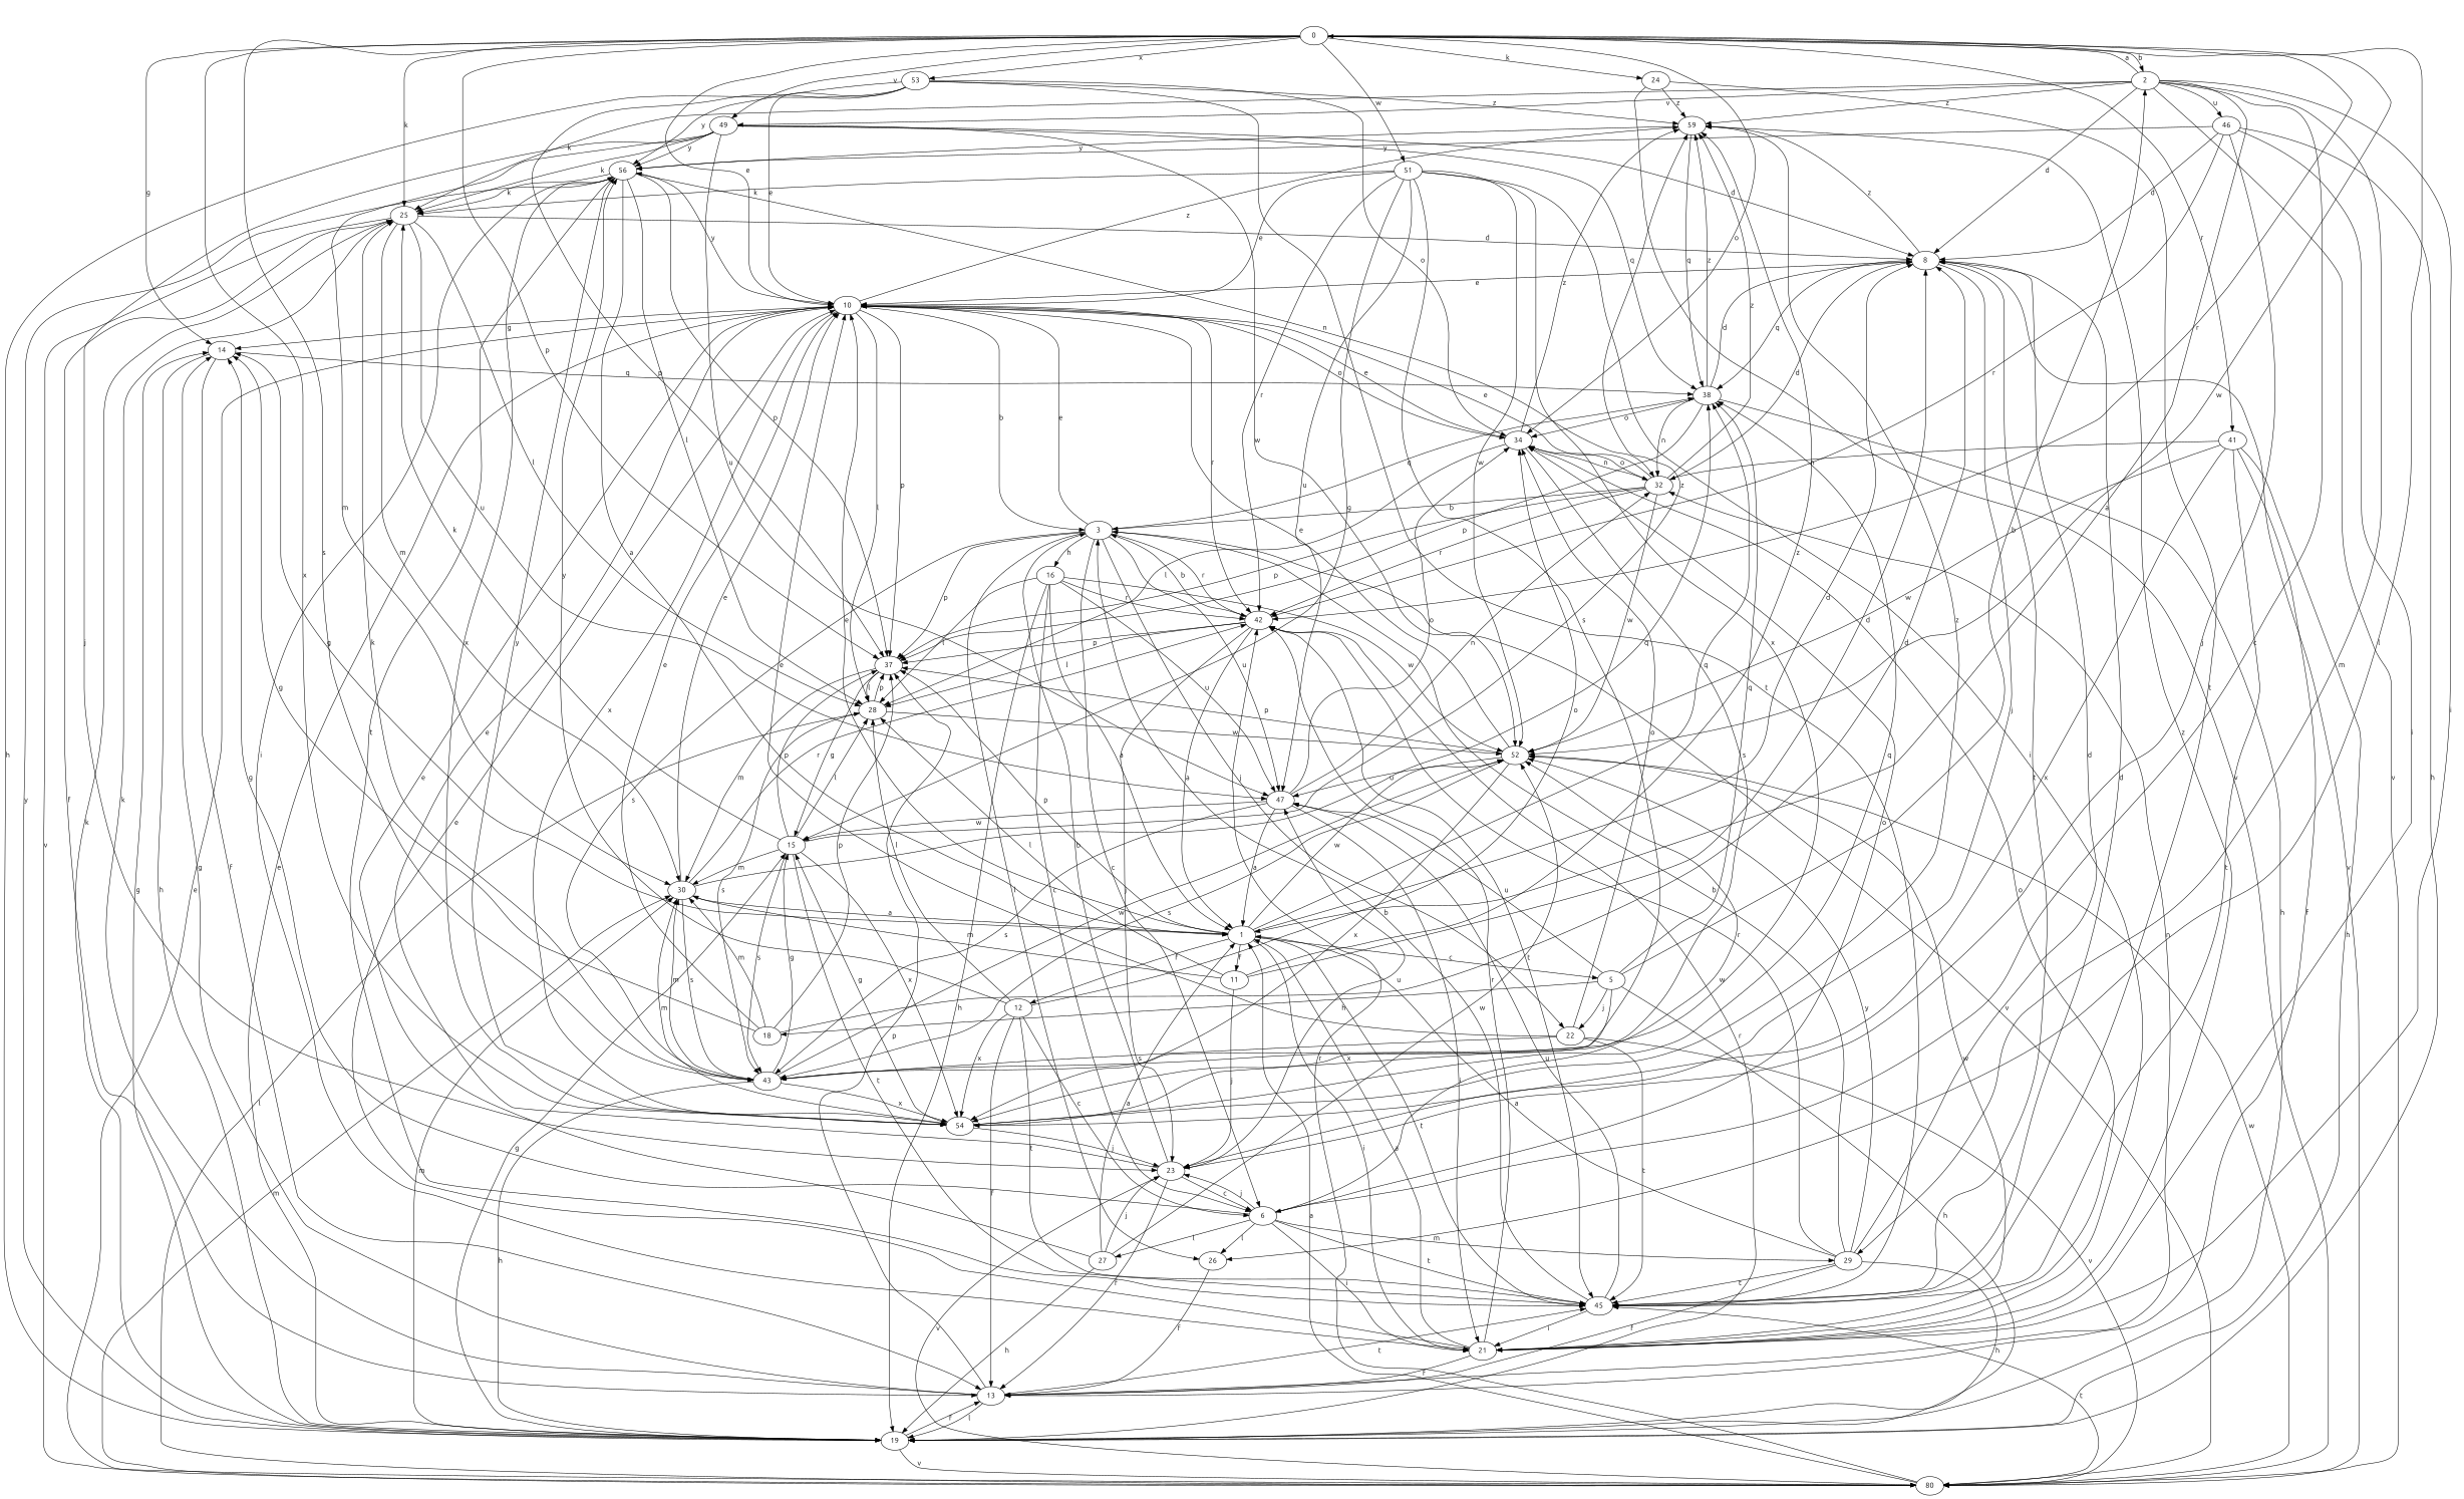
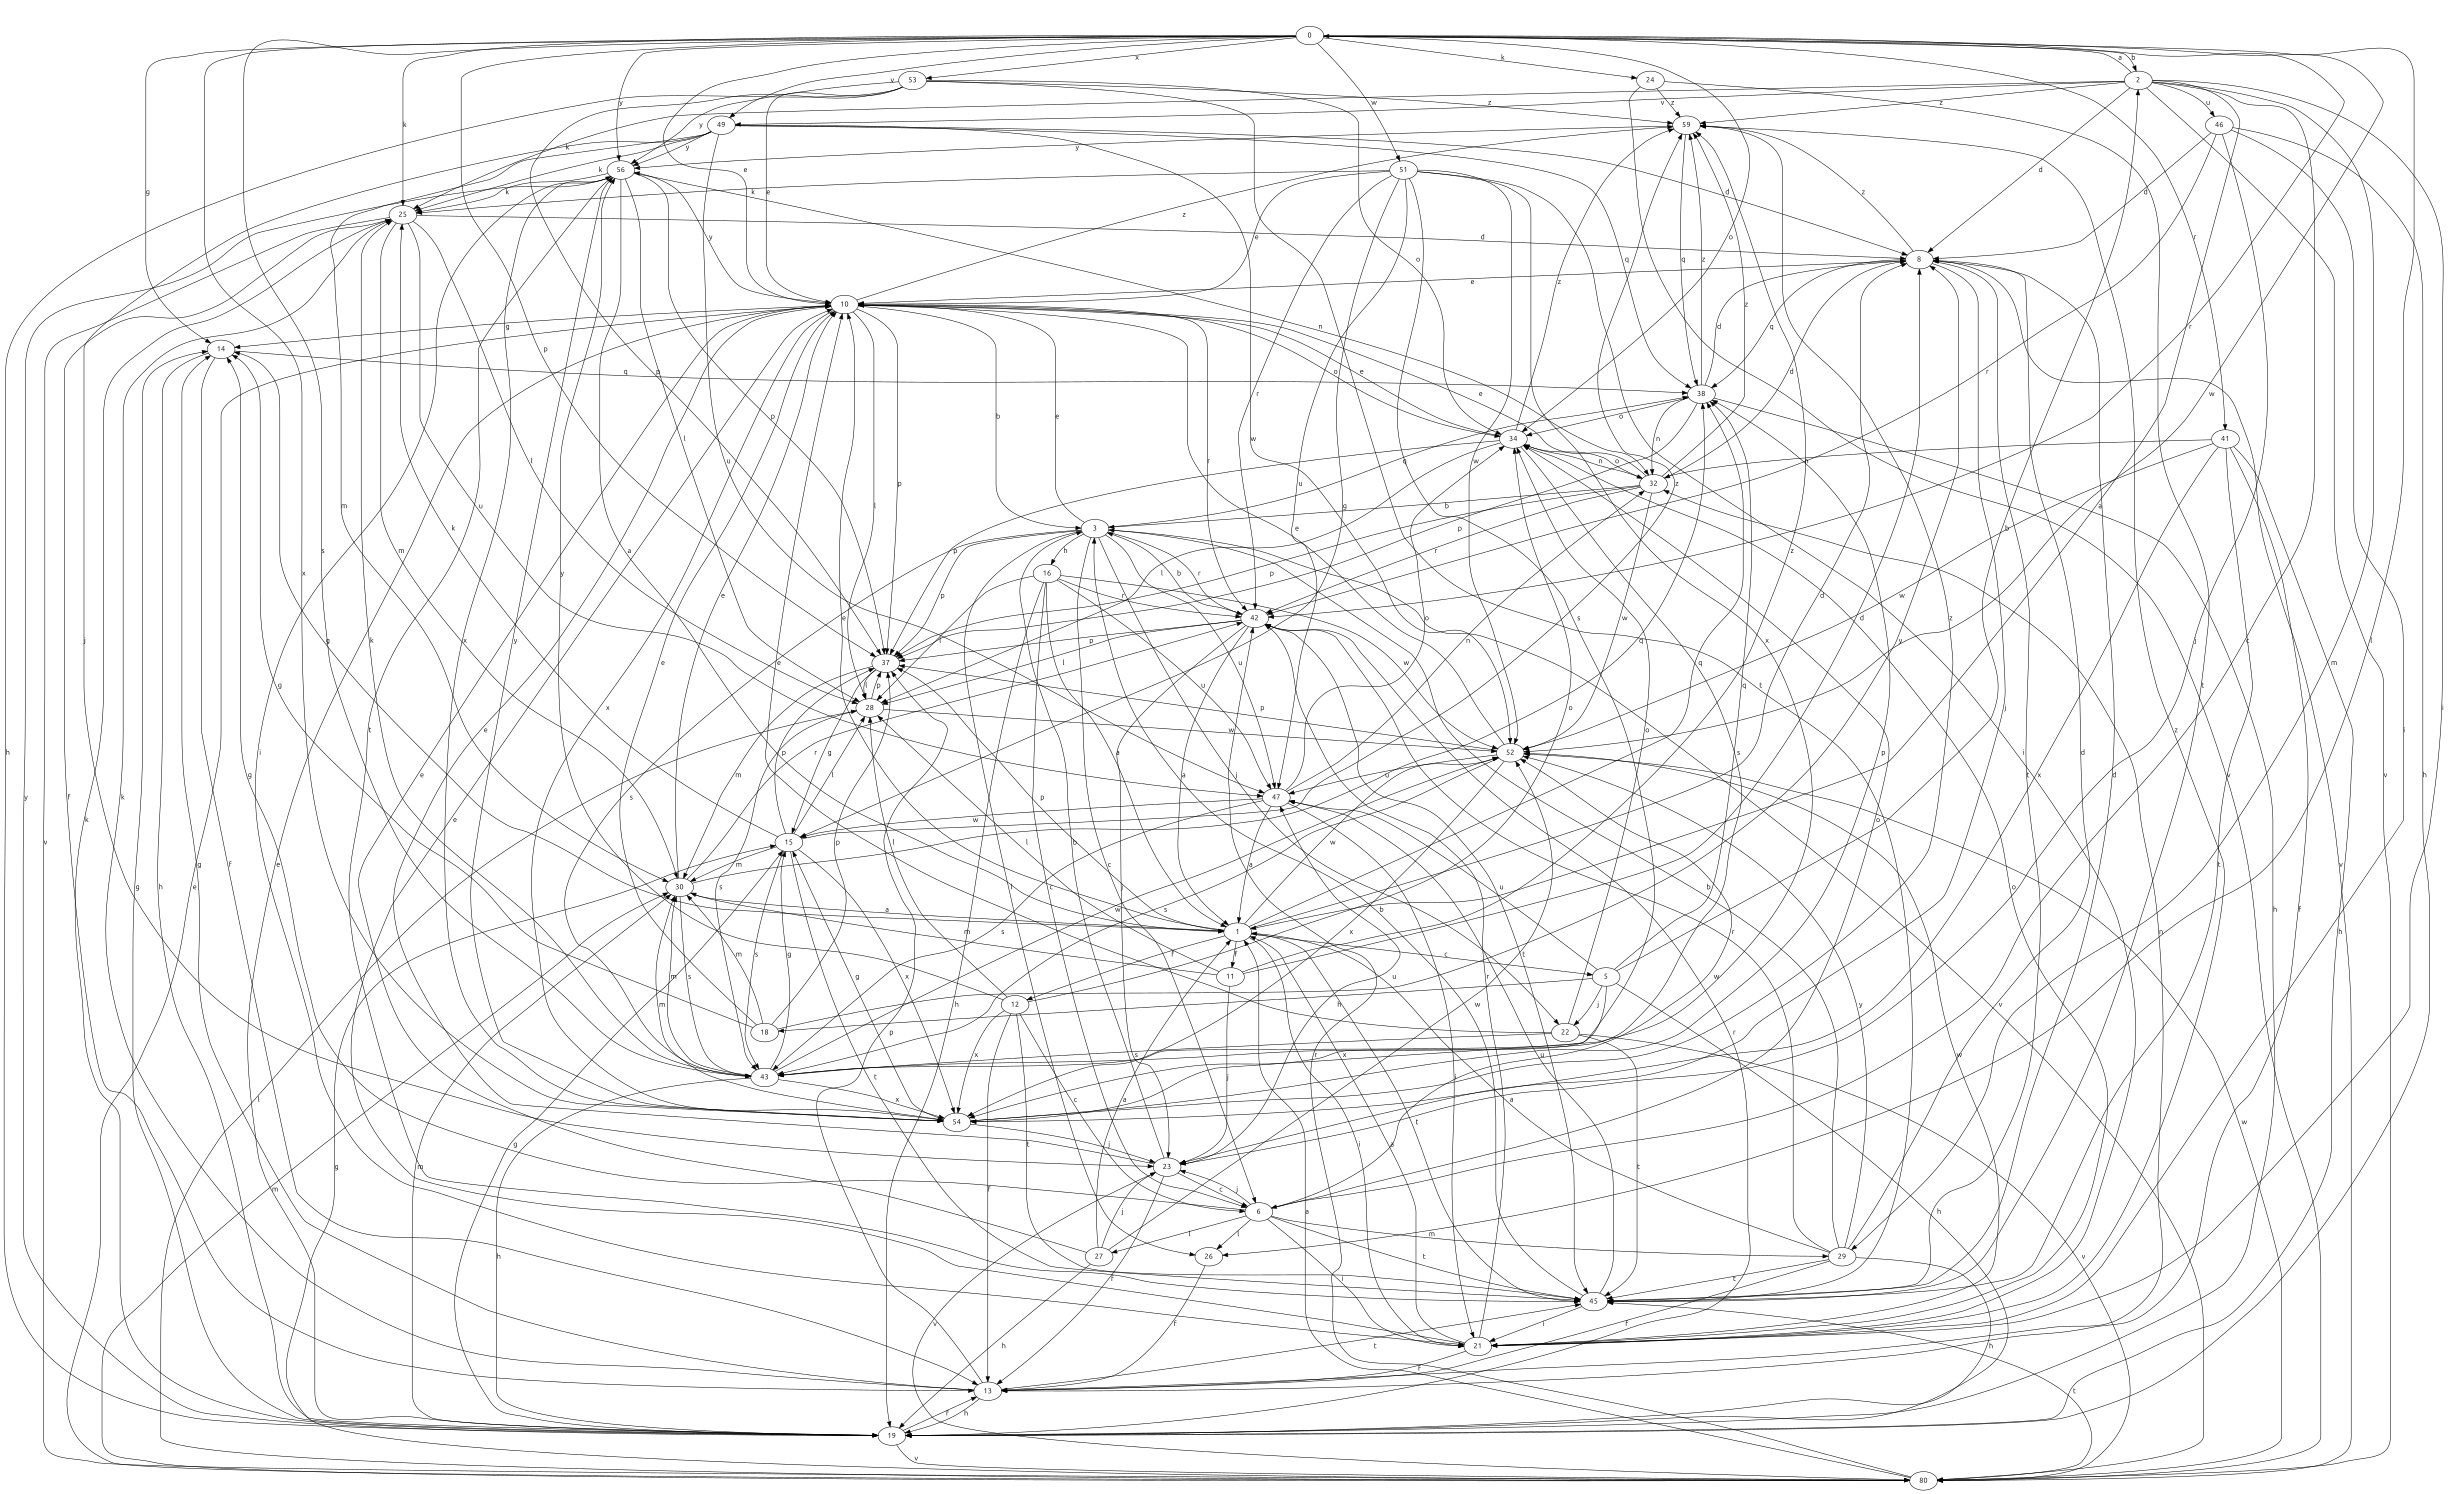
  strict digraph {
    fontname=Ubuntu
    node [fontname=Ubuntu]
    edge [fontname=Ubuntu]
    0
    2
    10
    14
    24
    25
    26
    34
    37
    41
    42
    43
    49
    51
    52
    53
    54
    1
    8
    21
    6
    29
    46
    n24 [label=80]
    59
    3
    28
    56
    38
    19
    13
    45
    47
    30
    32
    15
    23
    5
    11
    12
    22
    18
    27
    16
    0 -> 2 [label=b]
    0 -> 10 [label=e]
    0 -> 14 [label=g]
    0 -> 24 [label=k]
    0 -> 25 [label=k]
    0 -> 26 [label=l]
    0 -> 34 [label=o]
    0 -> 37 [label=p]
    0 -> 41 [label=r]
    0 -> 42 [label=r]
    0 -> 43 [label=s]
    0 -> 49 [label=v]
    0 -> 51 [label=w]
    0 -> 52 [label=w]
    0 -> 53 [label=x]
    0 -> 54 [label=x]
    2 -> 0 [label=a]
    2 -> 25 [label=k]
    2 -> 49 [label=v]
    2 -> 1 [label=a]
    2 -> 8 [label=d]
    2 -> 21 [label=i]
    2 -> 6 [label=c]
    2 -> 29 [label=m]
    2 -> 46 [label=u]
    2 -> n24 [label=v]
    2 -> 59 [label=z]
    10 -> 14 [label=g]
    10 -> 34 [label=o]
    10 -> 37 [label=p]
    10 -> 42 [label=r]
    10 -> 54 [label=x]
    10 -> 59 [label=z]
    10 -> 3 [label=b]
    10 -> 28 [label=l]
    10 -> 56 [label=y]
    14 -> 38 [label=q]
    14 -> 19 [label=h]
    14 -> 13 [label=f]
    24 -> n24 [label=v]
    24 -> 59 [label=z]
    24 -> 45 [label=t]
    25 -> 8 [label=d]
    25 -> n24 [label=v]
    25 -> 28 [label=l]
    25 -> 13 [label=f]
    25 -> 47 [label=u]
    25 -> 30 [label=m]
    26 -> 13 [label=f]
    34 -> 10 [label=e]
+   34 -> 37 [label=p]
    34 -> 43 [label=s]
    34 -> 59 [label=z]
    34 -> 28 [label=l]
    34 -> 32 [label=n]
    37 -> 28 [label=l]
    37 -> 30 [label=m]
    37 -> 15 [label=g]
    41 -> 52 [label=w]
    41 -> 54 [label=x]
    41 -> 19 [label=h]
    41 -> 13 [label=f]
    41 -> 45 [label=t]
    41 -> 32 [label=n]
    42 -> 37 [label=p]
    42 -> 1 [label=a]
    42 -> 3 [label=b]
    42 -> 28 [label=l]
    42 -> 45 [label=t]
    42 -> 23 [label=j]
    43 -> 25 [label=k]
    43 -> 52 [label=w]
    43 -> 54 [label=x]
    43 -> 19 [label=h]
    43 -> 30 [label=m]
    43 -> 15 [label=g]
    49 -> 25 [label=k]
    49 -> 52 [label=w]
    49 -> 8 [label=d]
    49 -> 56 [label=y]
    49 -> 38 [label=q]
    49 -> 47 [label=u]
    49 -> 30 [label=m]
    49 -> 23 [label=j]
    51 -> 10 [label=e]
    51 -> 25 [label=k]
    51 -> 42 [label=r]
    51 -> 43 [label=s]
    51 -> 52 [label=w]
    51 -> 54 [label=x]
    51 -> 21 [label=i]
    51 -> 47 [label=u]
    51 -> 15 [label=g]
    52 -> 10 [label=e]
    52 -> 37 [label=p]
    52 -> 43 [label=s]
    52 -> 54 [label=x]
    52 -> 47 [label=u]
    53 -> 10 [label=e]
    53 -> 34 [label=o]
    53 -> 37 [label=p]
    53 -> 59 [label=z]
    53 -> 56 [label=y]
    53 -> 19 [label=h]
    53 -> 45 [label=t]
    54 -> 59 [label=z]
    54 -> 56 [label=y]
-   54 -> 38 [label=q]
+   54 -> 38 [label=p]
    54 -> 30 [label=m]
    54 -> 15 [label=g]
    54 -> 23 [label=j]
    1 -> 10 [label=e]
    1 -> 14 [label=g]
    1 -> 37 [label=p]
    1 -> 52 [label=w]
    1 -> 8 [label=d]
    1 -> 21 [label=i]
    1 -> 38 [label=q]
    1 -> 45 [label=t]
    1 -> 5 [label=c]
    1 -> 11 [label=f]
    1 -> 12 [label=f]
    8 -> 10 [label=e]
    8 -> n24 [label=v]
    8 -> 59 [label=z]
    8 -> 38 [label=q]
    8 -> 45 [label=t]
    8 -> 23 [label=j]
    21 -> 10 [label=e]
    21 -> 34 [label=o]
    21 -> 42 [label=r]
    21 -> 52 [label=w]
    21 -> 1 [label=a]
    21 -> 59 [label=z]
    21 -> 13 [label=f]
    6 -> 14 [label=g]
    6 -> 26 [label=l]
    6 -> 34 [label=o]
    6 -> 52 [label=w]
    6 -> 21 [label=i]
    6 -> 29 [label=m]
    6 -> 45 [label=t]
    6 -> 23 [label=j]
    6 -> 27 [label=l]
    29 -> 42 [label=r]
    29 -> 52 [label=y]
    29 -> 1 [label=a]
    29 -> 8 [label=d]
    29 -> 3 [label=b]
    29 -> 19 [label=h]
    29 -> 13 [label=f]
    29 -> 45 [label=t]
    46 -> 42 [label=r]
    46 -> 8 [label=d]
    46 -> 21 [label=i]
-   46 -> 56 [label=y]
+   0 -> 56 [label=y]
    46 -> 19 [label=h]
    46 -> 23 [label=j]
    n24 -> 10 [label=e]
    n24 -> 42 [label=r]
    n24 -> 52 [label=w]
    n24 -> 1 [label=a]
    n24 -> 28 [label=l]
    n24 -> 45 [label=t]
    n24 -> 30 [label=m]
+   n24 -> 15 [label=g]
    59 -> 56 [label=y]
    59 -> 38 [label=q]
    3 -> 10 [label=e]
    3 -> 26 [label=l]
    3 -> 37 [label=p]
    3 -> 42 [label=r]
    3 -> 43 [label=s]
    3 -> 6 [label=c]
    3 -> n24 [label=v]
    3 -> 38 [label=q]
    3 -> 47 [label=u]
    3 -> 22 [label=j]
    3 -> 16 [label=h]
    28 -> 37 [label=p]
    28 -> 43 [label=s]
    28 -> 52 [label=w]
    56 -> 25 [label=k]
    56 -> 37 [label=p]
    56 -> 54 [label=x]
    56 -> 1 [label=a]
    56 -> 21 [label=i]
    56 -> 28 [label=l]
    56 -> 45 [label=t]
    56 -> 32 [label=n]
    38 -> 34 [label=o]
    38 -> 37 [label=p]
    38 -> 8 [label=d]
    38 -> 59 [label=z]
    38 -> 19 [label=h]
    38 -> 32 [label=n]
    19 -> 10 [label=e]
    19 -> 14 [label=g]
    19 -> 25 [label=k]
    19 -> 42 [label=r]
    19 -> n24 [label=v]
    19 -> 56 [label=y]
    19 -> 13 [label=f]
    19 -> 30 [label=m]
    19 -> 15 [label=g]
    13 -> 14 [label=g]
    13 -> 25 [label=k]
    13 -> 37 [label=p]
-   13 -> 19 [label=l]
+   13 -> 19 [label=h]
    13 -> 45 [label=t]
    13 -> 32 [label=n]
    45 -> 8 [label=d]
    45 -> 21 [label=i]
    45 -> 3 [label=b]
    45 -> 47 [label=u]
    47 -> 34 [label=o]
    47 -> 43 [label=s]
    47 -> 1 [label=a]
    47 -> 21 [label=i]
    47 -> 32 [label=n]
    47 -> 15 [label=w]
    30 -> 10 [label=e]
    30 -> 42 [label=r]
    30 -> 43 [label=s]
    30 -> 1 [label=a]
    30 -> 38 [label=q]
    32 -> 10 [label=e]
    32 -> 34 [label=o]
    32 -> 37 [label=p]
    32 -> 42 [label=r]
    32 -> 52 [label=w]
    32 -> 8 [label=d]
    32 -> 59 [label=z]
    32 -> 3 [label=b]
    15 -> 25 [label=k]
    15 -> 37 [label=p]
    15 -> 43 [label=s]
    15 -> 54 [label=x]
    15 -> 59 [label=z]
    15 -> 28 [label=l]
    15 -> 45 [label=t]
    15 -> 30 [label=m]
    23 -> 10 [label=e]
    23 -> 6 [label=c]
    23 -> n24 [label=v]
    23 -> 3 [label=b]
    23 -> 13 [label=f]
    23 -> 47 [label=u]
    5 -> 2 [label=b]
    5 -> 54 [label=x]
    5 -> 38 [label=q]
    5 -> 19 [label=h]
    5 -> 47 [label=u]
    5 -> 22 [label=j]
    5 -> 18 [label=h]
    11 -> 8 [label=d]
    11 -> 59 [label=z]
    11 -> 28 [label=l]
    11 -> 30 [label=m]
    11 -> 23 [label=j]
    12 -> 34 [label=o]
    12 -> 54 [label=x]
    12 -> 6 [label=c]
    12 -> 28 [label=l]
    12 -> 56 [label=y]
    12 -> 13 [label=f]
    12 -> 45 [label=t]
    22 -> 10 [label=e]
    22 -> 34 [label=o]
    22 -> 43 [label=s]
    22 -> n24 [label=v]
    22 -> 45 [label=t]
    18 -> 10 [label=e]
    18 -> 14 [label=g]
    18 -> 37 [label=p]
-   18 -> 8 [label=d]
+   18 -> 8 [label=y]
    18 -> 30 [label=m]
    27 -> 10 [label=e]
    27 -> 52 [label=w]
    27 -> 1 [label=a]
    27 -> 19 [label=h]
    27 -> 23 [label=j]
    16 -> 42 [label=r]
    16 -> 52 [label=w]
    16 -> 1 [label=a]
    16 -> 6 [label=c]
    16 -> 28 [label=l]
    16 -> 19 [label=h]
    16 -> 47 [label=u]
  }
